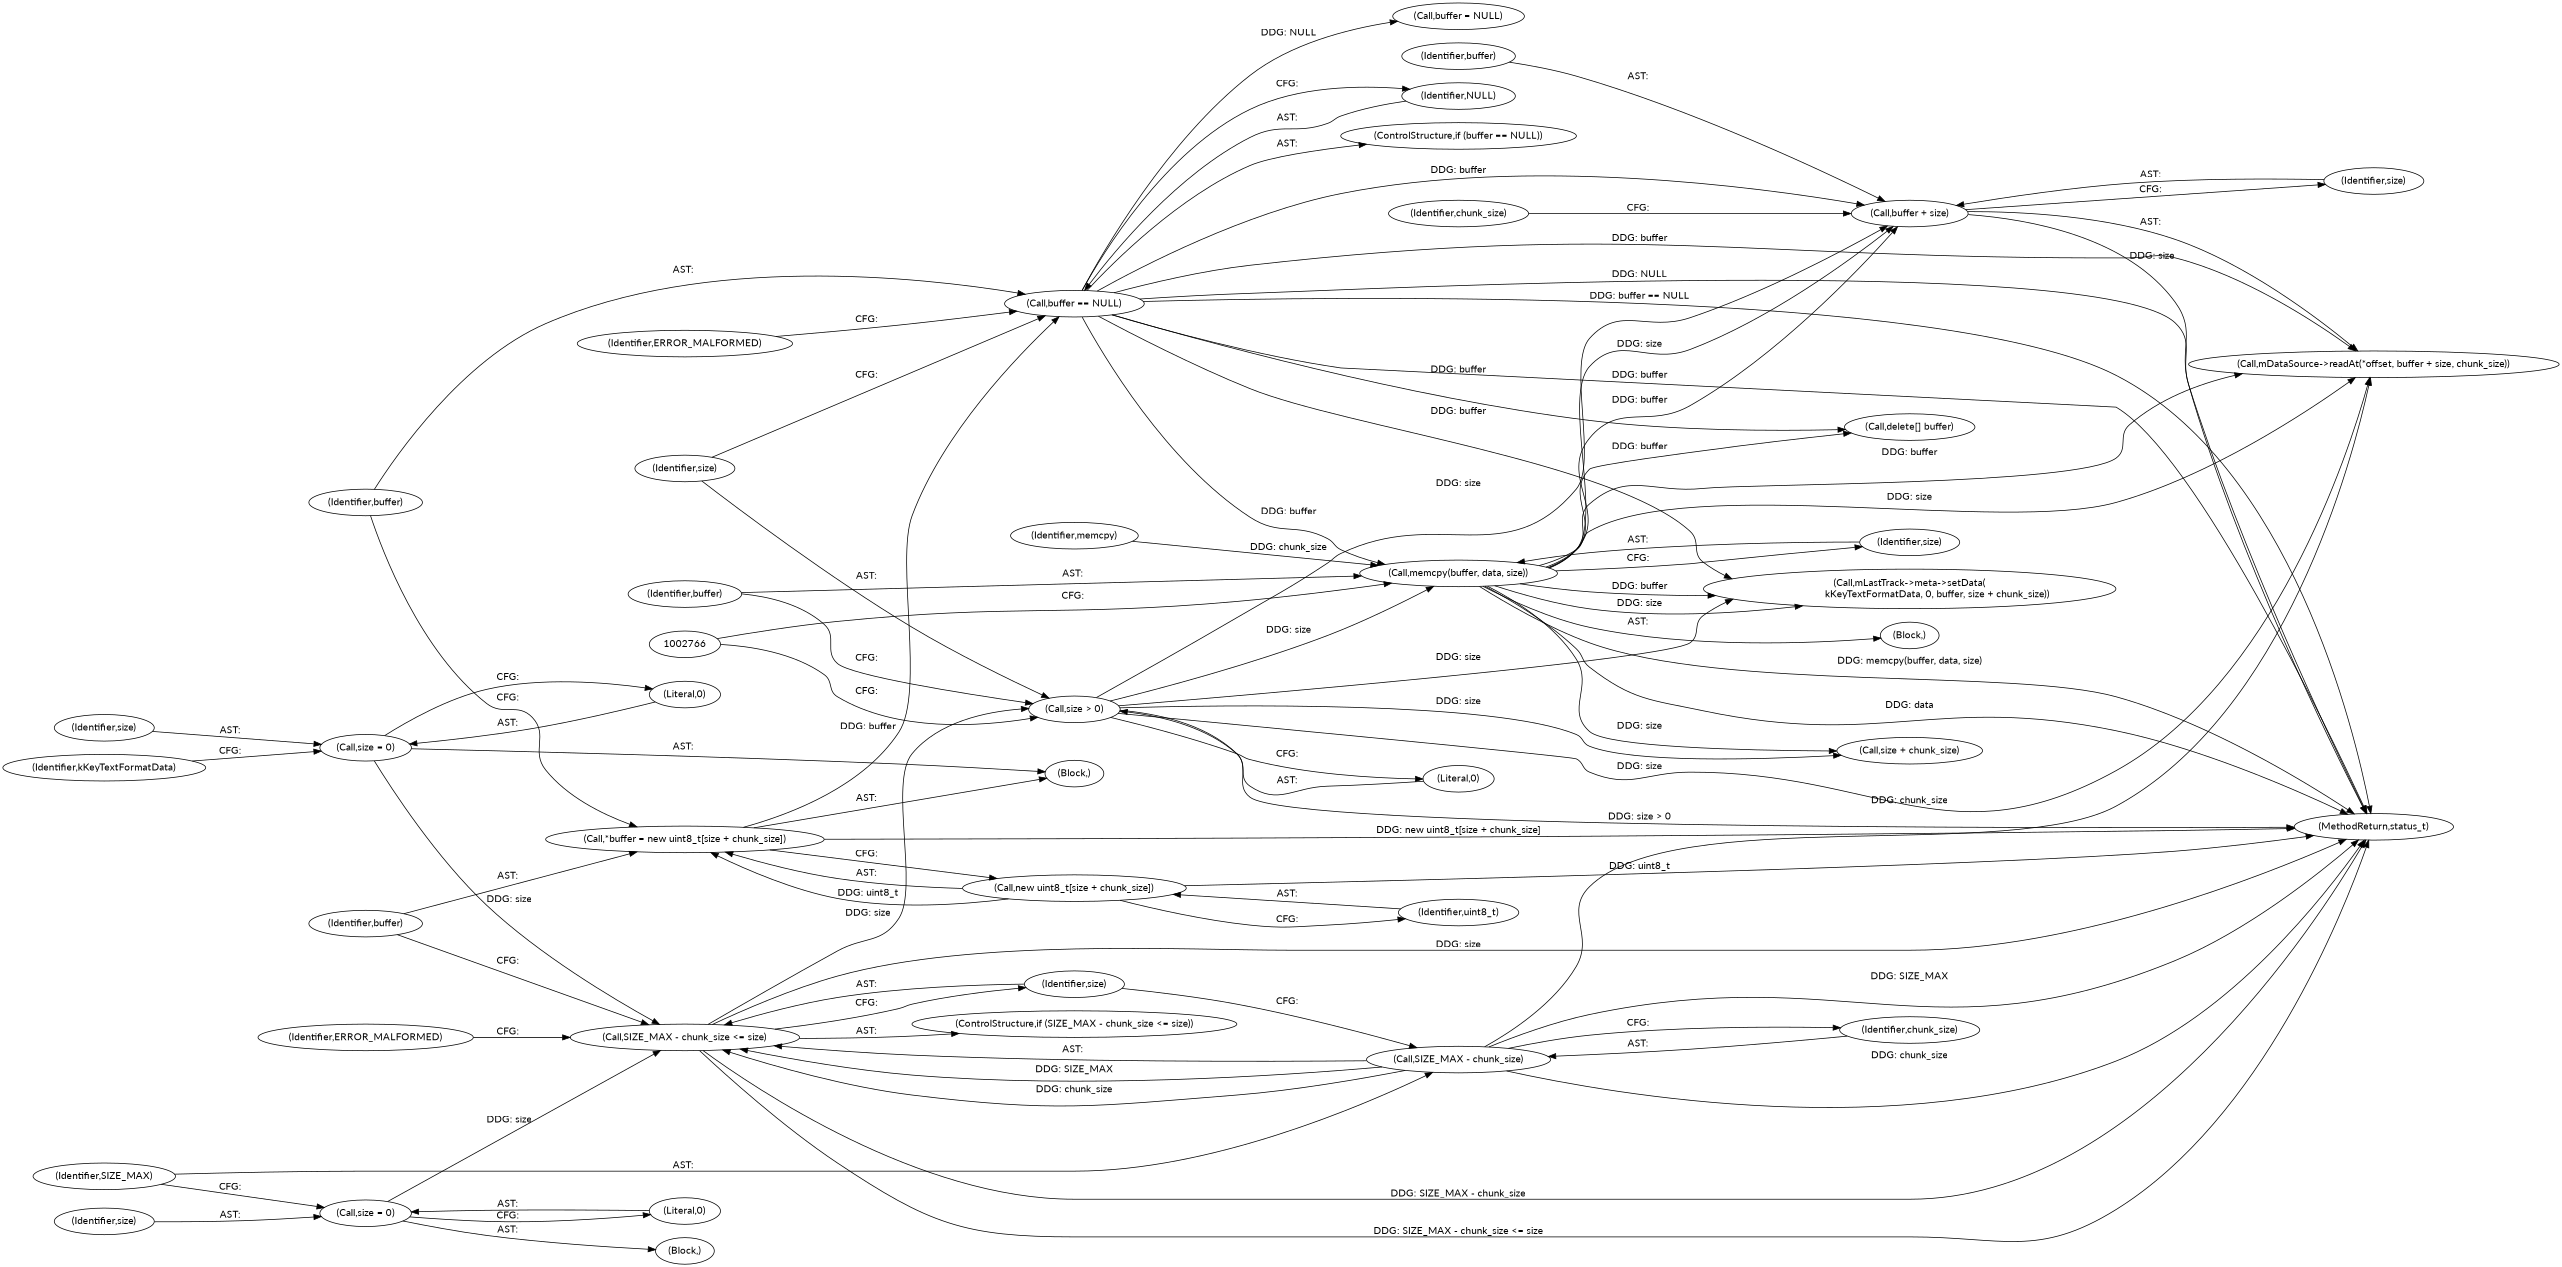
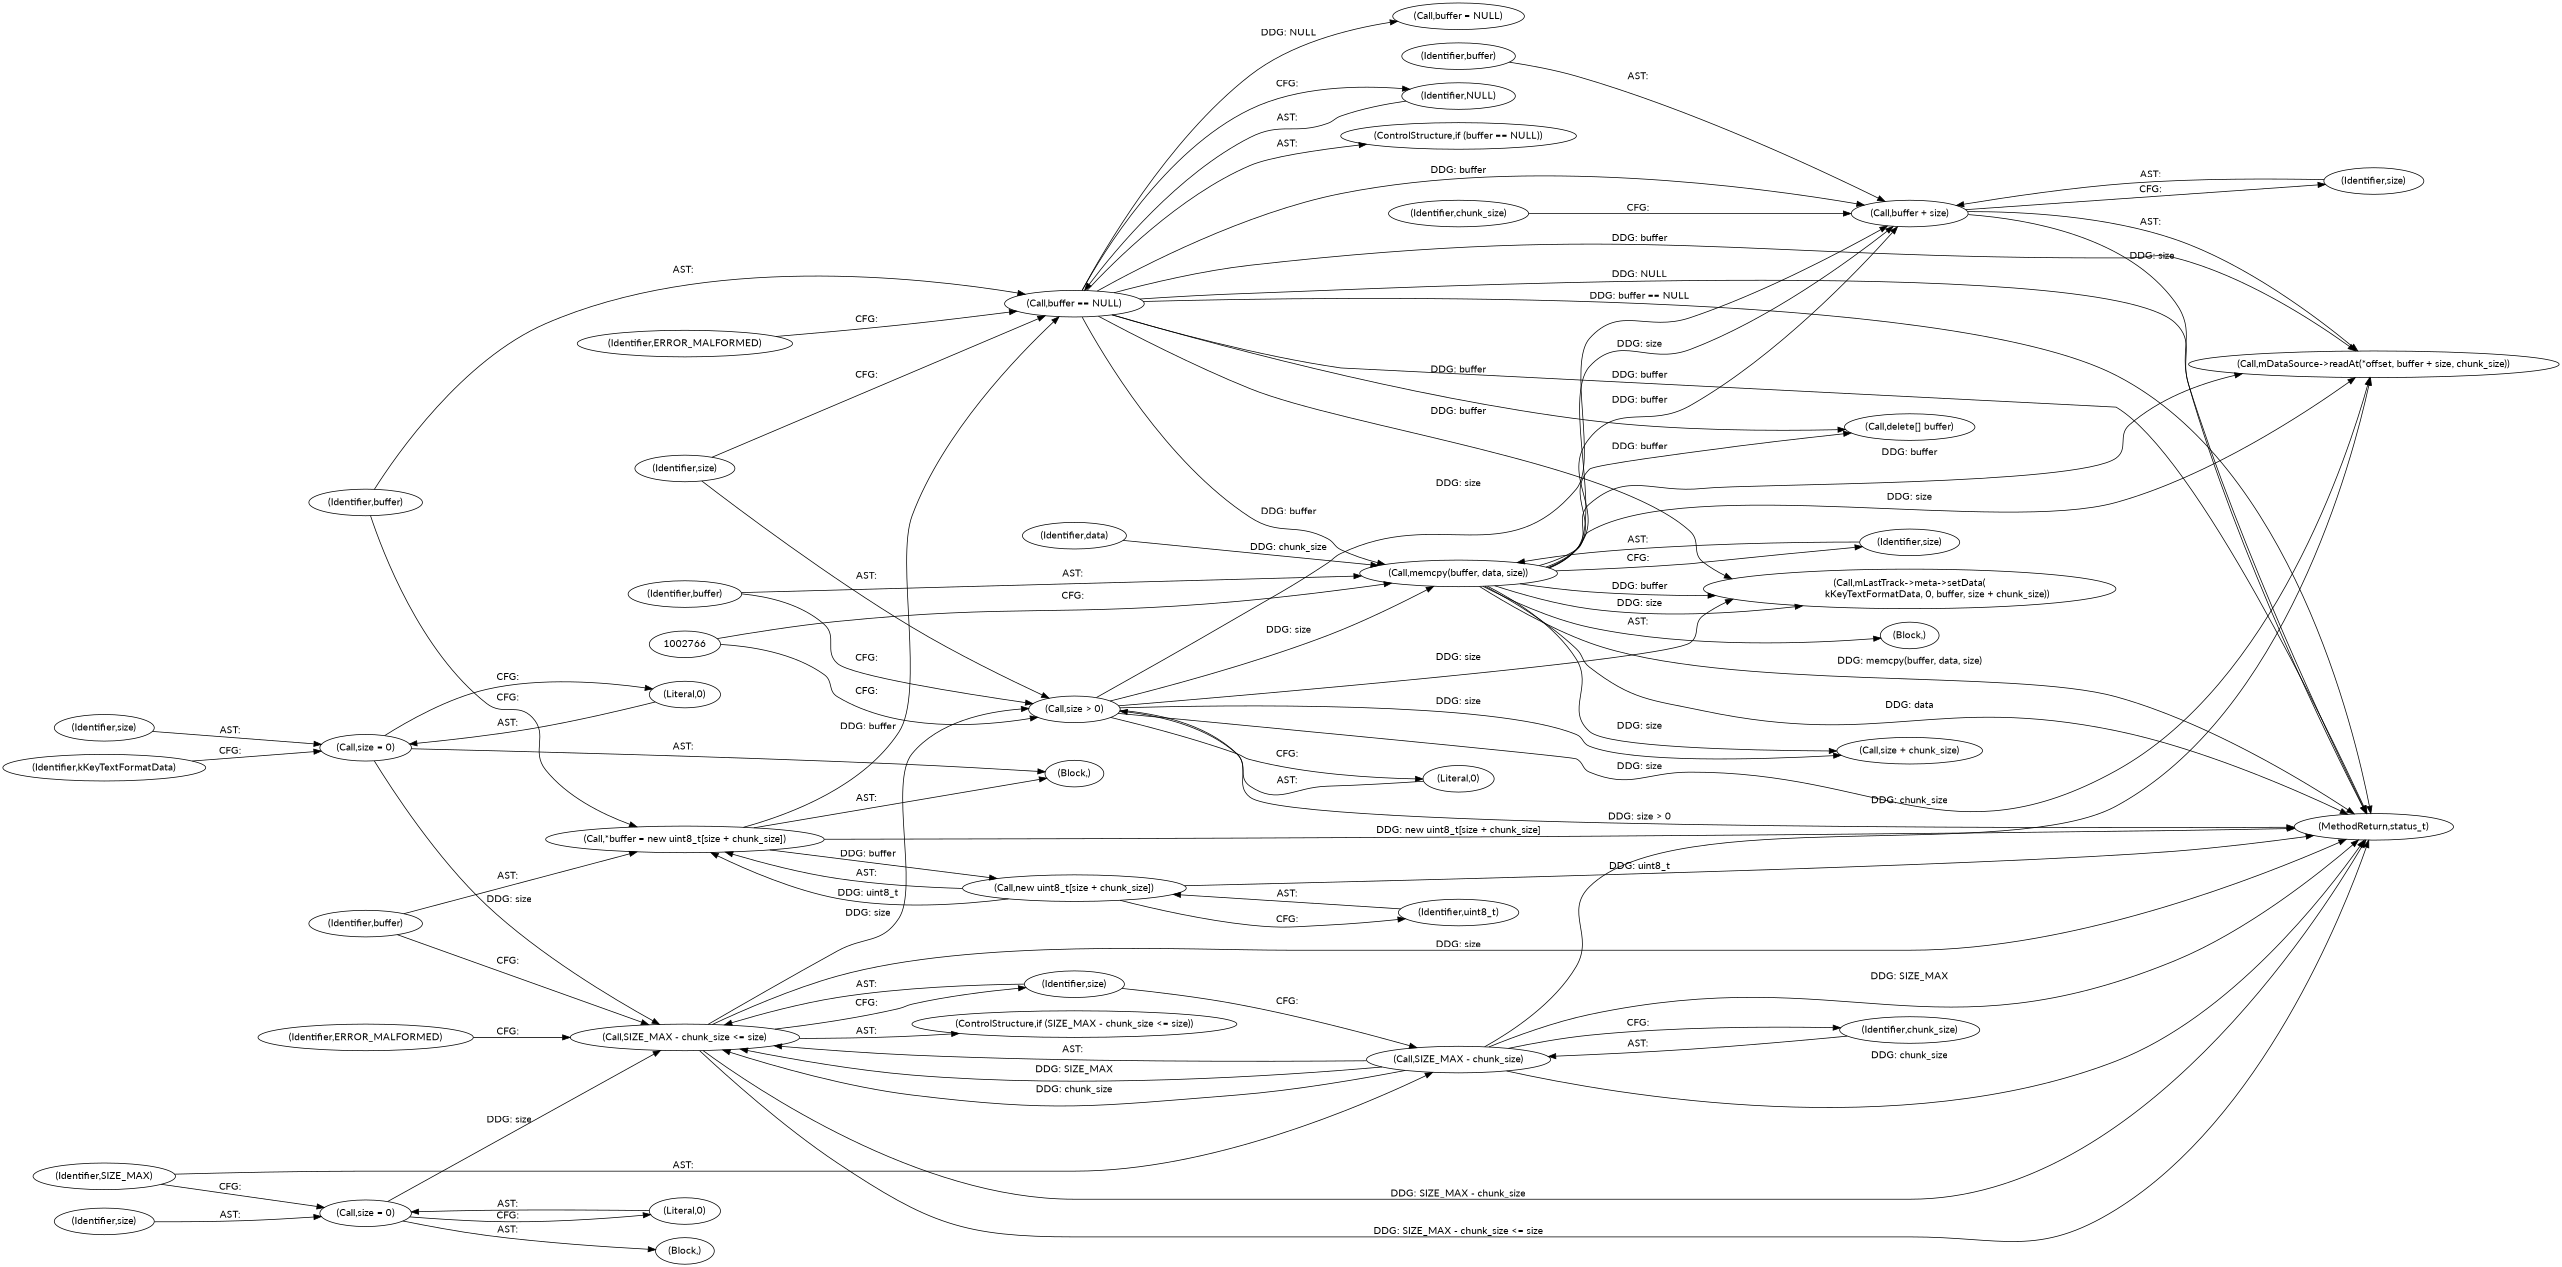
  digraph {
    fontname=Lato
    rankdir=LR
    node [fontname=Lato]
    edge [fontname=Lato]
    n1 [label="(Call,buffer + size)"]
    n2 [label="(Call,mDataSource->readAt(*offset, buffer + size, chunk_size))"]
    n3 [label="(Identifier,size)"]
    n4 [label="(MethodReturn,status_t)"]
    n5 [label="(Call,memcpy(buffer, data, size))"]
    n6 [label="(Block,)"]
    n7 [label="(Identifier,size)"]
    n8 [label="(Call,mLastTrack->meta->setData(\n                    kKeyTextFormatData, 0, buffer, size + chunk_size))"]
    n9 [label="(Call,delete[] buffer)"]
    n10 [label="(Call,size + chunk_size)"]
    n11 [label="(Call,buffer == NULL)"]
    n12 [label="(Call,buffer = NULL)"]
    n13 [label="(Identifier,NULL)"]
    n14 [label="(ControlStructure,if (buffer == NULL))"]
    n15 [label="(Call,*buffer = new uint8_t[size + chunk_size])"]
    n16 [label="(Call,new uint8_t[size + chunk_size])"]
    n17 [label="(Block,)"]
    n18 [label="(Identifier,uint8_t)"]
    n19 [label="(Call,size > 0)"]
    n20 [label="(Literal,0)"]
    n21 [label="(Call,SIZE_MAX - chunk_size <= size)"]
    n22 [label="(Identifier,size)"]
    n23 [label="(ControlStructure,if (SIZE_MAX - chunk_size <= size))"]
    n24 [label="(Call,SIZE_MAX - chunk_size)"]
    n25 [label="(Identifier,chunk_size)"]
    n26 [label="(Call,size = 0)"]
    n27 [label="(Literal,0)"]
    n28 [label="(Block,)"]
    n29 [label="(Call,size = 0)"]
    n30 [label="(Literal,0)"]
    n31 [label="(Identifier,buffer)"]
    n32 [label="(Identifier,chunk_size)"]
    n33 [label="(Identifier,buffer)"]
    n34 [label="(Identifier,size)"]
    n35 [label="(Identifier,buffer)"]
    n36 [label="(Identifier,kKeyTextFormatData)"]
    n37 [label="(Identifier,SIZE_MAX)"]
    n38 [label="(Identifier,size)"]
    n39 [label="(Identifier,ERROR_MALFORMED)"]
    n40 [label="(Identifier,ERROR_MALFORMED)"]
    n41 [label="(Identifier,size)"]
-   n42 [label="(Identifier,memcpy)"]
+   n42 [label="(Identifier,data)"]
    n43 [label="(Identifier,buffer)"]
    1002766
    n1 -> n2 [label="AST: "]
    n1 -> n3 [label="CFG: "]
    n1 -> n4 [label="DDG: size"]
    n3 -> n1 [label="AST: "]
    n5 -> n1 [label="DDG: buffer"]
    n5 -> n1 [label="DDG: size"]
    n5 -> n2 [label="DDG: buffer"]
    n5 -> n2 [label="DDG: size"]
    n5 -> n4 [label="DDG: memcpy(buffer, data, size)"]
    n5 -> n4 [label="DDG: data"]
    n5 -> n6 [label="AST: "]
    n5 -> n7 [label="CFG: "]
    n5 -> n8 [label="DDG: buffer"]
    n5 -> n8 [label="DDG: size"]
    n5 -> n9 [label="DDG: buffer"]
    n5 -> n10 [label="DDG: size"]
    n7 -> n5 [label="AST: "]
    n11 -> n1 [label="DDG: buffer"]
    n11 -> n2 [label="DDG: buffer"]
    n11 -> n4 [label="DDG: NULL"]
    n11 -> n4 [label="DDG: buffer == NULL"]
    n11 -> n4 [label="DDG: buffer"]
    n11 -> n5 [label="DDG: buffer"]
    n11 -> n8 [label="DDG: buffer"]
    n11 -> n9 [label="DDG: buffer"]
    n11 -> n12 [label="DDG: NULL"]
    n11 -> n13 [label="CFG: "]
    n11 -> n14 [label="AST: "]
    n13 -> n11 [label="AST: "]
    n15 -> n4 [label="DDG: new uint8_t[size + chunk_size]"]
    n15 -> n11 [label="DDG: buffer"]
-   n15 -> n16 [label="CFG: "]
+   n15 -> n16 [label="DDG: buffer"]
    n15 -> n17 [label="AST: "]
    n16 -> n4 [label="DDG: uint8_t"]
    n16 -> n15 [label="AST: "]
    n16 -> n15 [label="DDG: uint8_t"]
    n16 -> n18 [label="CFG: "]
    n18 -> n16 [label="AST: "]
    n19 -> n1 [label="DDG: size"]
    n19 -> n2 [label="DDG: size"]
    n19 -> n4 [label="DDG: size > 0"]
    n19 -> n5 [label="DDG: size"]
    n19 -> n8 [label="DDG: size"]
    n19 -> n10 [label="DDG: size"]
    n19 -> n20 [label="CFG: "]
    n20 -> n19 [label="AST: "]
    n21 -> n4 [label="DDG: SIZE_MAX - chunk_size"]
    n21 -> n4 [label="DDG: size"]
    n21 -> n4 [label="DDG: SIZE_MAX - chunk_size <= size"]
    n21 -> n19 [label="DDG: size"]
    n21 -> n22 [label="CFG: "]
    n21 -> n23 [label="AST: "]
    n22 -> n21 [label="AST: "]
    n22 -> n24 [label="CFG: "]
    n24 -> n2 [label="DDG: chunk_size"]
    n24 -> n4 [label="DDG: chunk_size"]
    n24 -> n4 [label="DDG: SIZE_MAX"]
    n24 -> n21 [label="AST: "]
    n24 -> n21 [label="DDG: SIZE_MAX"]
    n24 -> n21 [label="DDG: chunk_size"]
    n24 -> n25 [label="CFG: "]
    n25 -> n24 [label="AST: "]
    n26 -> n21 [label="DDG: size"]
    n26 -> n27 [label="CFG: "]
    n26 -> n28 [label="AST: "]
    n27 -> n26 [label="AST: "]
    n29 -> n17 [label="AST: "]
    n29 -> n21 [label="DDG: size"]
    n29 -> n30 [label="CFG: "]
    n30 -> n29 [label="AST: "]
    n31 -> n1 [label="AST: "]
    n32 -> n1 [label="CFG: "]
    n33 -> n5 [label="AST: "]
    n33 -> n19 [label="CFG: "]
    n34 -> n11 [label="CFG: "]
    n34 -> n19 [label="AST: "]
    n35 -> n11 [label="AST: "]
    n35 -> n15 [label="CFG: "]
    n36 -> n29 [label="CFG: "]
    n37 -> n24 [label="AST: "]
    n37 -> n26 [label="CFG: "]
    n38 -> n26 [label="AST: "]
    n39 -> n21 [label="CFG: "]
    n40 -> n11 [label="CFG: "]
    n41 -> n29 [label="AST: "]
    n42 -> n5 [label="DDG: chunk_size"]
    n43 -> n15 [label="AST: "]
    n43 -> n21 [label="CFG: "]
    1002766 -> n5 [label="CFG: "]
    1002766 -> n19 [label="CFG: "]
  }
